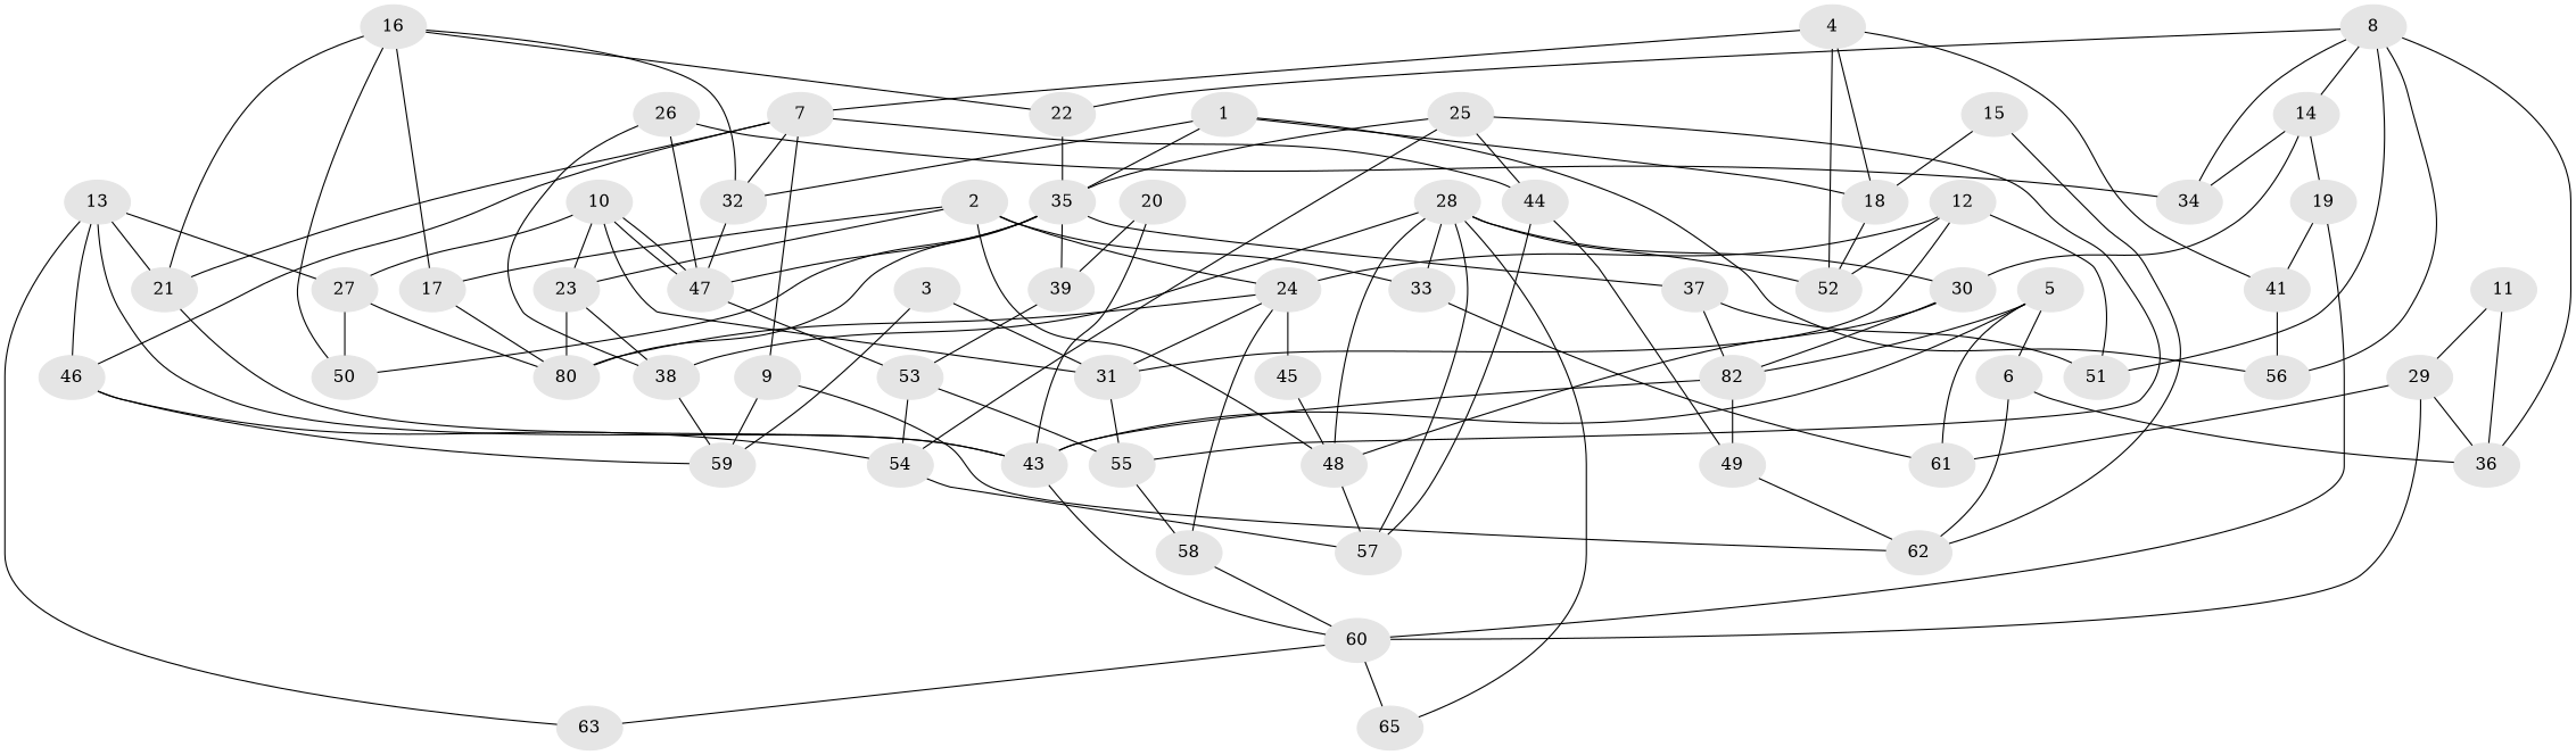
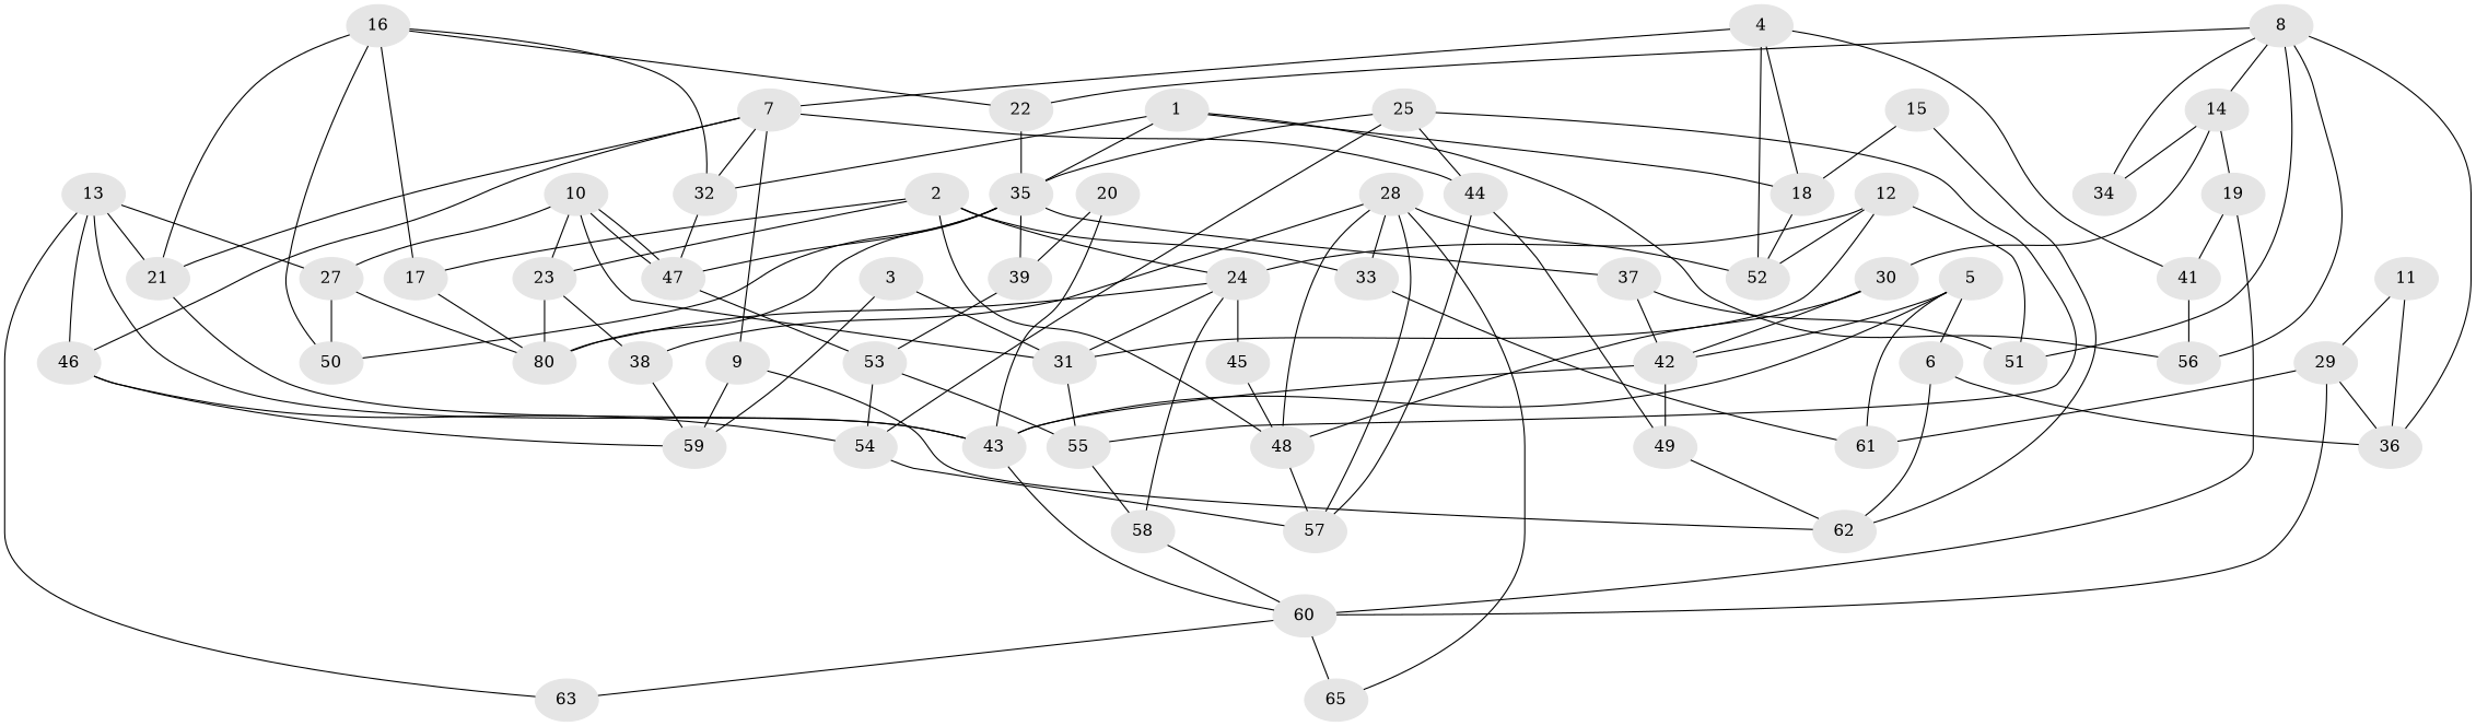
  graph {
    node [color=gray90 style=filled]
    1
    18
    32
    35
    56
    52
    47
    50
    n9 [label=80]
    39
    37
    2
    17
    23
    24
    33
    48
    38
    31
    45
    58
    61
    57
    3
    59
    55
    4
    7
    41
    9
    21
    44
    46
    5
    6
-   42 [label=82]
+   42
    43
    36
    62
    49
    60
    8
    51
    14
    22
    34
    19
    30
    10
    27
    53
    11
    29
    12
    13
    63
    54
    15
    16
    n60 [label=65]
    20
    25
-   26
    28
    1 -- 18
    1 -- 32
    1 -- 35
    1 -- 56
    18 -- 52
    32 -- 47
    35 -- 47
    35 -- 50
    35 -- n9
    35 -- 39
    35 -- 37
    47 -- 53
    39 -- 53
    37 -- 42
    37 -- 51
    2 -- 17
    2 -- 23
    2 -- 24
    2 -- 33
    2 -- 48
    17 -- n9
    23 -- n9
    23 -- 38
    24 -- n9
    24 -- 31
    24 -- 45
    24 -- 58
    33 -- 61
    48 -- 57
    38 -- 59
    31 -- 55
    45 -- 48
    58 -- 60
    3 -- 31
    3 -- 59
    55 -- 58
    4 -- 18
    4 -- 52
    4 -- 7
    4 -- 41
    7 -- 32
    7 -- 9
    7 -- 21
    7 -- 44
    7 -- 46
    41 -- 56
    9 -- 59
    9 -- 62
    21 -- 43
    44 -- 57
    44 -- 49
    46 -- 59
    46 -- 54
    5 -- 61
    5 -- 6
    5 -- 42
    5 -- 43
    6 -- 36
    6 -- 62
    42 -- 43
    42 -- 49
    43 -- 60
    49 -- 62
    60 -- 63
    60 -- n60
    8 -- 56
    8 -- 36
    8 -- 51
    8 -- 14
    8 -- 22
    8 -- 34
    14 -- 34
    14 -- 19
    14 -- 30
    22 -- 35
    19 -- 41
    19 -- 60
    30 -- 48
    30 -- 42
    10 -- 47
    10 -- 47
    10 -- 23
    10 -- 31
    10 -- 27
    27 -- 50
    27 -- n9
    53 -- 55
    53 -- 54
    11 -- 36
    11 -- 29
    29 -- 61
    29 -- 36
    29 -- 60
    12 -- 52
    12 -- 24
    12 -- 31
    12 -- 51
    13 -- 21
    13 -- 46
    13 -- 43
    13 -- 27
    13 -- 63
    54 -- 57
    15 -- 18
    15 -- 62
    16 -- 32
    16 -- 50
    16 -- 17
    16 -- 21
    16 -- 22
    20 -- 39
    20 -- 43
    25 -- 35
    25 -- 55
    25 -- 44
    25 -- 54
-   26 -- 47
-   26 -- 38
-   26 -- 34
    28 -- 52
    28 -- 33
    28 -- 48
    28 -- 38
    28 -- 57
-   28 -- 30
    28 -- n60
  }
